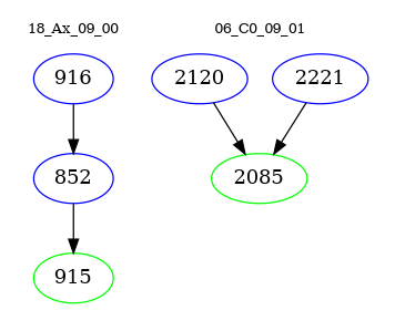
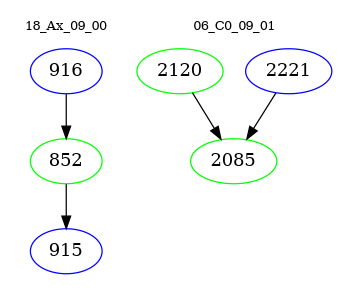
  digraph {
    node [color=blue]
    edge [color=black]
    n1 [label=916]
-   n2 [label=852]
-   n3 [color=green label=915]
+   n2 [color=green label=852]
+   n3 [label=915]
    n4 [label=2221]
    n5 [color=green label=2085]
-   n6 [label=2120]
+   n6 [color=green label=2120]
    subgraph cluster_1 {
      color=white
      fontsize=10
      label="18_Ax_09_00"
      n1
      n2
      n3
    }
    subgraph cluster_2 {
      color=white
      fontsize=10
      label="06_C0_09_01"
      n4
      n5
      n6
    }
    n1 -> n2
    n2 -> n3
    n4 -> n5
    n6 -> n5
  }
